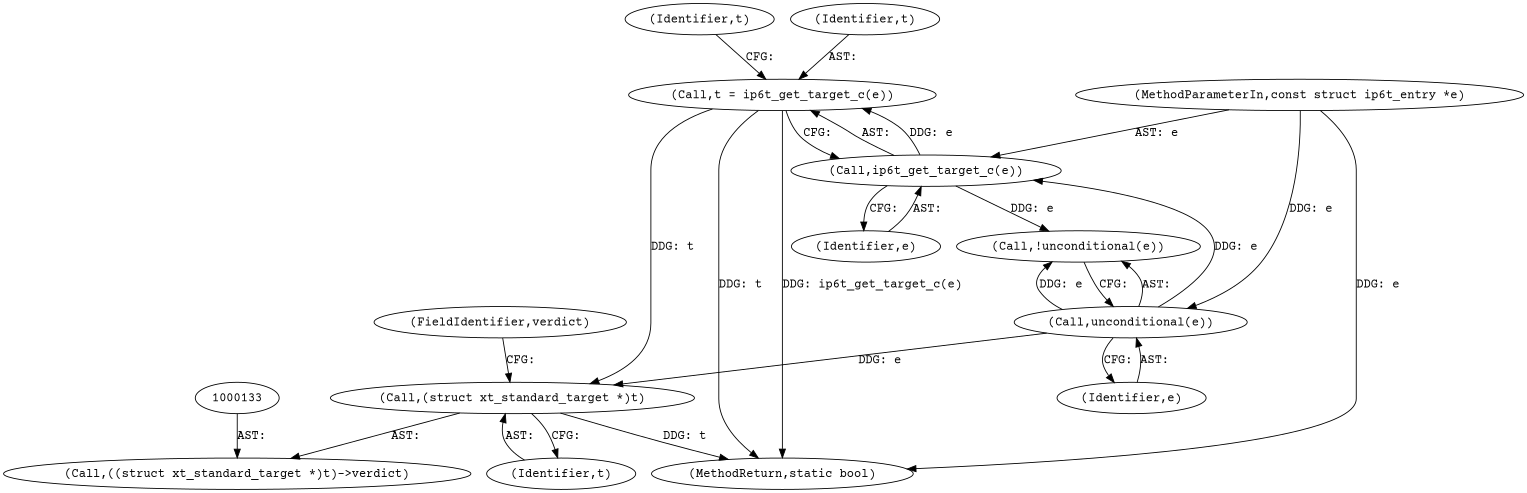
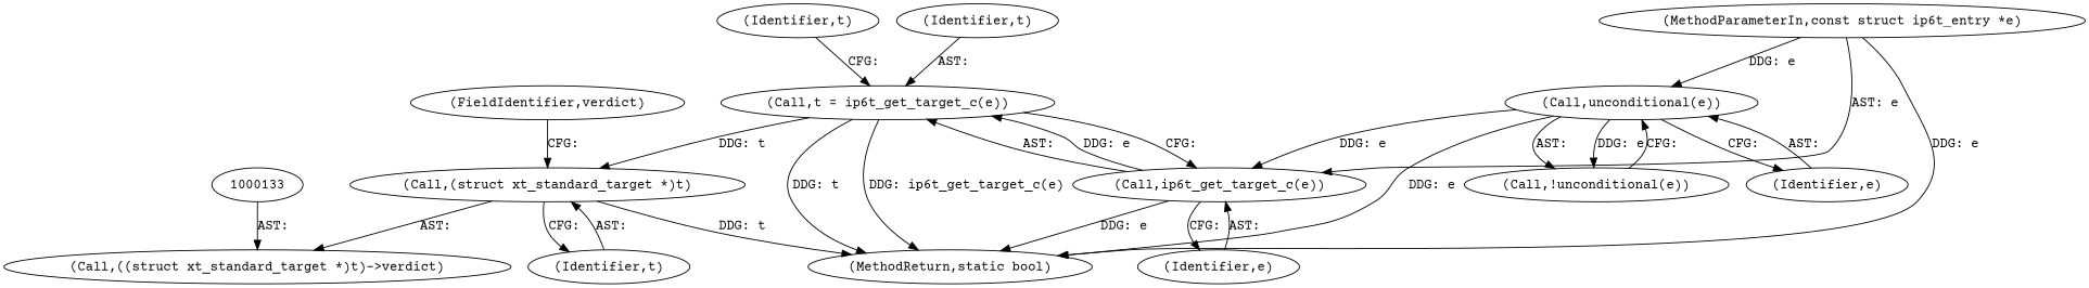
  digraph {
    fontname="Courier Prime"
    node [fontname="Courier Prime"]
    edge [fontname="Courier Prime"]
    n1 [label="(Call,(struct xt_standard_target *)t)"]
    n2 [label="(Call,((struct xt_standard_target *)t)->verdict)"]
    n3 [label="(MethodReturn,static bool)"]
    n4 [label="(Identifier,t)"]
    n5 [label="(Call,t = ip6t_get_target_c(e))"]
    n6 [label="(Call,ip6t_get_target_c(e))"]
    n7 [label="(Identifier,e)"]
    n8 [label="(Call,unconditional(e))"]
    n9 [label="(Call,!unconditional(e))"]
    n10 [label="(Identifier,e)"]
    n11 [label="(MethodParameterIn,const struct ip6t_entry *e)"]
    n12 [label="(FieldIdentifier,verdict)"]
    n13 [label="(Identifier,t)"]
    n14 [label="(Identifier,t)"]
    1000133
    n1 -> n2 [label="AST: "]
    n1 -> n3 [label="DDG: t"]
    n1 -> n4 [label="CFG: "]
    n4 -> n1 [label="AST: "]
    n5 -> n1 [label="DDG: t"]
    n5 -> n3 [label="DDG: t"]
    n5 -> n3 [label="DDG: ip6t_get_target_c(e)"]
    n5 -> n6 [label="CFG: "]
-   n6 -> n9 [label="DDG: e"]
+   n6 -> n3 [label="DDG: e"]
    n6 -> n5 [label="AST: "]
    n6 -> n5 [label="DDG: e"]
    n6 -> n7 [label="CFG: "]
    n7 -> n6 [label="AST: "]
-   n8 -> n1 [label="DDG: e"]
+   n8 -> n3 [label="DDG: e"]
    n8 -> n6 [label="DDG: e"]
    n8 -> n9 [label="AST: "]
    n8 -> n9 [label="DDG: e"]
    n8 -> n10 [label="CFG: "]
    n9 -> n8 [label="CFG: "]
    n10 -> n8 [label="AST: "]
    n11 -> n3 [label="DDG: e"]
    n11 -> n6 [label="AST: e"]
    n11 -> n8 [label="DDG: e"]
    n12 -> n1 [label="CFG: "]
    n13 -> n5 [label="CFG: "]
    n14 -> n5 [label="AST: "]
    1000133 -> n2 [label="AST: "]
  }
